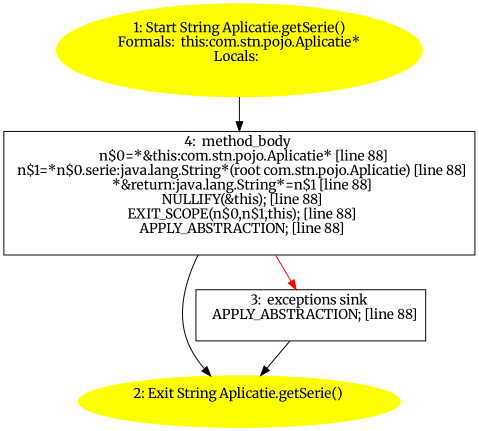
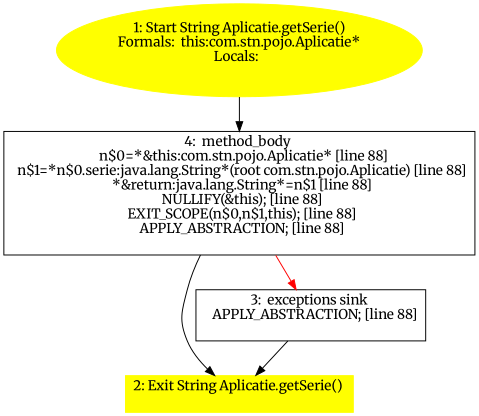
  digraph {
    fontname=Merriweather
    node [fontname=Merriweather]
    edge [fontname=Merriweather]
    n1 [color=yellow label="1: Start String Aplicatie.getSerie()\nFormals:  this:com.stn.pojo.Aplicatie*\nLocals:  \n  " style=filled]
    n2 [label="4:  method_body \n   n$0=*&this:com.stn.pojo.Aplicatie* [line 88]\n  n$1=*n$0.serie:java.lang.String*(root com.stn.pojo.Aplicatie) [line 88]\n  *&return:java.lang.String*=n$1 [line 88]\n  NULLIFY(&this); [line 88]\n  EXIT_SCOPE(n$0,n$1,this); [line 88]\n  APPLY_ABSTRACTION; [line 88]\n " shape=box]
-   n3 [color=yellow label="2: Exit String Aplicatie.getSerie() \n  " style=filled]
+   n3 [color=yellow label="2: Exit String Aplicatie.getSerie() \n  " style=filled shape=box]
    n4 [label="3:  exceptions sink \n   APPLY_ABSTRACTION; [line 88]\n " shape=box]
    n1 -> n2
    n2 -> n3
    n2 -> n4 [color=red]
    n4 -> n3
  }
